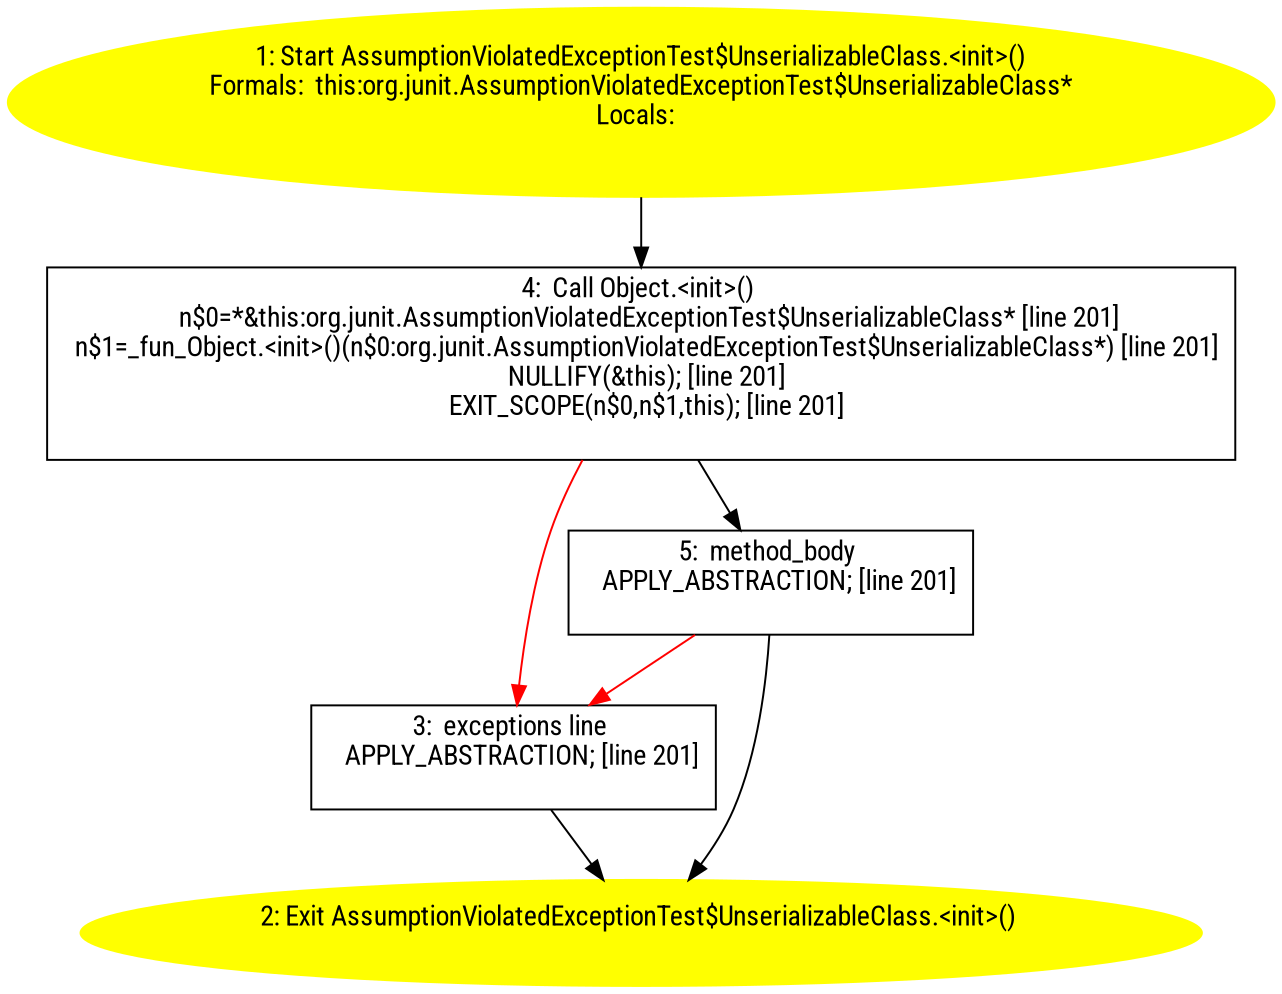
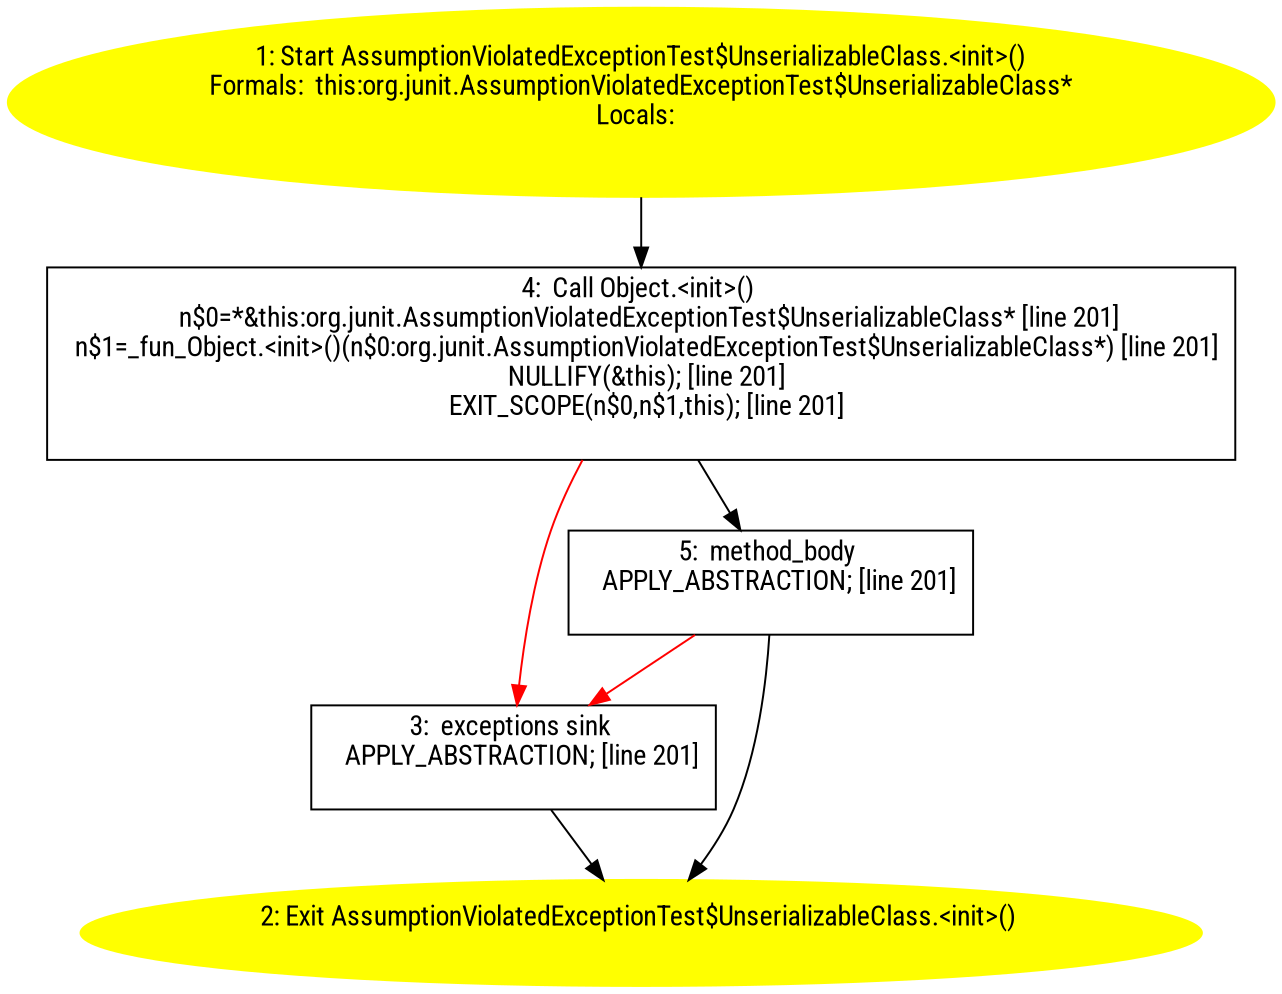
  digraph {
    fontname="Roboto Condensed"
    node [fontname="Roboto Condensed" shape=box]
    edge [fontname="Roboto Condensed"]
    n1 [color=yellow label="1: Start AssumptionViolatedExceptionTest$UnserializableClass.<init>()\nFormals:  this:org.junit.AssumptionViolatedExceptionTest$UnserializableClass*\nLocals:  \n  " style=filled shape=""]
    n2 [label="4:  Call Object.<init>() \n   n$0=*&this:org.junit.AssumptionViolatedExceptionTest$UnserializableClass* [line 201]\n  n$1=_fun_Object.<init>()(n$0:org.junit.AssumptionViolatedExceptionTest$UnserializableClass*) [line 201]\n  NULLIFY(&this); [line 201]\n  EXIT_SCOPE(n$0,n$1,this); [line 201]\n "]
-   n3 [label="3:  exceptions line \n   APPLY_ABSTRACTION; [line 201]\n "]
+   n3 [label="3:  exceptions sink \n   APPLY_ABSTRACTION; [line 201]\n "]
    n4 [label="5:  method_body \n   APPLY_ABSTRACTION; [line 201]\n "]
    n5 [color=yellow label="2: Exit AssumptionViolatedExceptionTest$UnserializableClass.<init>() \n  " style=filled shape=""]
    n1 -> n2
    n2 -> n3 [color=red]
    n2 -> n4
    n3 -> n5
    n4 -> n3 [color=red]
    n4 -> n5
  }
